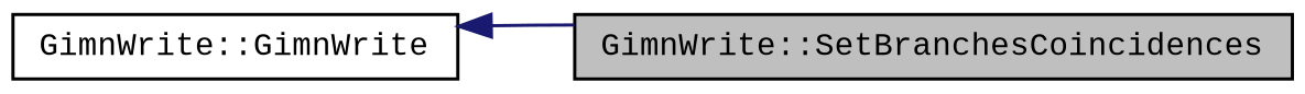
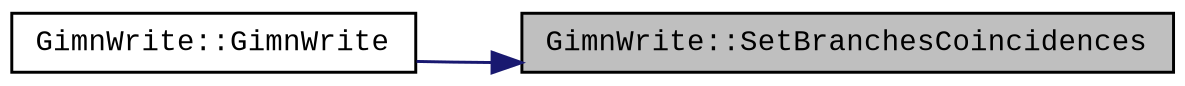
  digraph {
    rankdir=RL
    fontname="Liberation Mono"
    node [color=black fontname="Liberation Mono" fontsize=10 shape=record style=filled]
    n1 [fillcolor=grey75 fontcolor=black height=0.2 label="GimnWrite::SetBranchesCoincidences" width=0.4]
    n2 [fillcolor=white height=0.2 label="GimnWrite::GimnWrite" width=0.4]
-   n2 -> n1 [color=midnightblue dir=back fontname="Liberation Mono" fontsize=10 labelfontname=Helvetica labelfontsize=10 style=solid]
+   n1 -> n2 [color=midnightblue dir=back fontname="Liberation Mono" fontsize=10 labelfontname=Helvetica labelfontsize=10 style=solid]
  }
